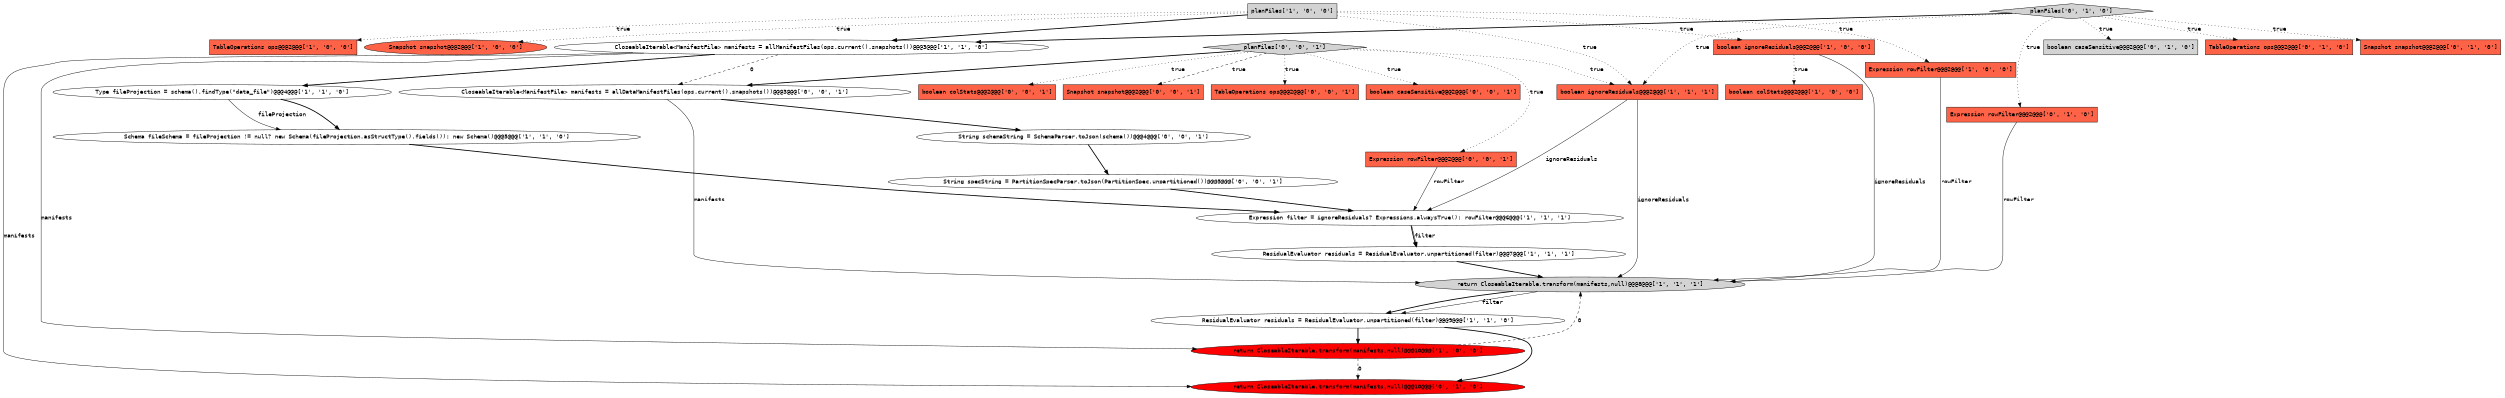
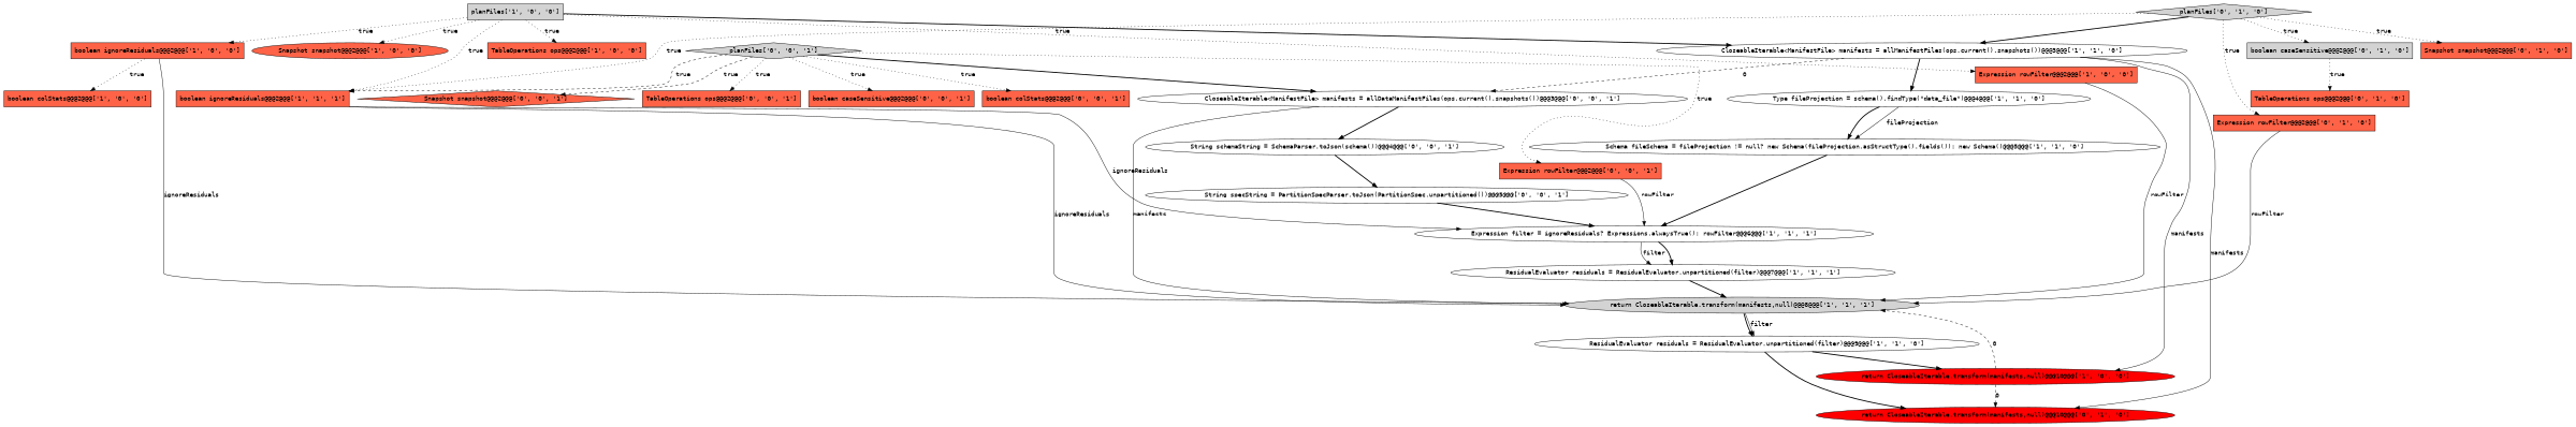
  digraph {
    fontname="DejaVu Sans Mono"
    node [fillcolor=tomato fontname="DejaVu Sans Mono" shape=box style=filled]
    edge [fontname="DejaVu Sans Mono" style=dotted]
    n1 [fillcolor=white label="Expression filter = ignoreResiduals? Expressions.alwaysTrue(): rowFilter@@@6@@@['1', '1', '1']" shape=ellipse]
    n2 [fillcolor=white label="ResidualEvaluator residuals = ResidualEvaluator.unpartitioned(filter)@@@7@@@['1', '1', '1']" shape=ellipse]
    n3 [fillcolor=lightgray label="return CloseableIterable.transform(manifests,null)@@@8@@@['1', '1', '1']" shape=ellipse]
    n4 [label="boolean colStats@@@2@@@['0', '0', '1']"]
    n5 [fillcolor=white label="CloseableIterable<ManifestFile> manifests = allDataManifestFiles(ops.current().snapshots())@@@3@@@['0', '0', '1']" shape=ellipse]
    n6 [fillcolor=white label="String schemaString = SchemaParser.toJson(schema())@@@4@@@['0', '0', '1']" shape=ellipse]
    n7 [fillcolor=white label="String specString = PartitionSpecParser.toJson(PartitionSpec.unpartitioned())@@@5@@@['0', '0', '1']" shape=ellipse]
    n8 [fillcolor=white label="ResidualEvaluator residuals = ResidualEvaluator.unpartitioned(filter)@@@9@@@['1', '1', '0']" shape=ellipse]
    n9 [fillcolor=red label="return CloseableIterable.transform(manifests,null)@@@10@@@['0', '1', '0']" shape=ellipse]
    n10 [label="Expression rowFilter@@@2@@@['0', '0', '1']"]
    n11 [label="boolean ignoreResiduals@@@2@@@['1', '0', '0']"]
    n12 [label="boolean colStats@@@2@@@['1', '0', '0']"]
-   n13 [label="Snapshot snapshot@@@2@@@['0', '0', '1']"]
+   n13 [label="Snapshot snapshot@@@2@@@['0', '0', '1']" shape=diamond]
    n14 [fillcolor=lightgray label="planFiles['0', '0', '1']" shape=diamond]
    n15 [label="TableOperations ops@@@2@@@['0', '0', '1']"]
    n16 [label="boolean ignoreResiduals@@@2@@@['1', '1', '1']"]
    n17 [label="boolean caseSensitive@@@2@@@['0', '0', '1']"]
    n18 [fillcolor=red label="return CloseableIterable.transform(manifests,null)@@@10@@@['1', '0', '0']" shape=ellipse]
    n19 [fillcolor=lightgray label="boolean caseSensitive@@@2@@@['0', '1', '0']"]
    n20 [label="Expression rowFilter@@@2@@@['0', '1', '0']"]
    n21 [label="TableOperations ops@@@2@@@['0', '1', '0']"]
    n22 [label="TableOperations ops@@@2@@@['1', '0', '0']"]
    n23 [fillcolor=white label="Type fileProjection = schema().findType(\"data_file\")@@@4@@@['1', '1', '0']" shape=ellipse]
    n24 [fillcolor=white label="Schema fileSchema = fileProjection != null? new Schema(fileProjection.asStructType().fields()): new Schema()@@@5@@@['1', '1', '0']" shape=ellipse]
    n25 [label="Snapshot snapshot@@@2@@@['0', '1', '0']"]
    n26 [label="Expression rowFilter@@@2@@@['1', '0', '0']"]
    n27 [fillcolor=lightgray label="planFiles['1', '0', '0']"]
    n28 [fillcolor=white label="CloseableIterable<ManifestFile> manifests = allManifestFiles(ops.current().snapshots())@@@3@@@['1', '1', '0']" shape=ellipse]
    n29 [label="Snapshot snapshot@@@2@@@['1', '0', '0']" shape=ellipse]
    n30 [fillcolor=lightgray label="planFiles['0', '1', '0']" shape=diamond]
    n1 -> n2 [style=bold]
    n1 -> n2 [label=filter style=solid]
    n2 -> n3 [style=bold]
    n3 -> n8 [style=bold]
    n3 -> n8 [label=filter style=solid]
    n5 -> n3 [label=manifests style=solid]
    n5 -> n6 [style=bold]
    n6 -> n7 [style=bold]
    n7 -> n1 [style=bold]
    n8 -> n9 [style=bold]
    n8 -> n18 [style=bold]
    n10 -> n1 [label=rowFilter style=solid]
    n11 -> n3 [label=ignoreResiduals style=solid]
    n11 -> n12 [label=true]
    n14 -> n4 [label=true]
    n14 -> n5 [style=bold]
    n14 -> n10 [label=true]
    n14 -> n13 [label=true style=dashed]
    n14 -> n15 [label=true]
-   n14 -> n16 [label=true]
+   n14 -> n16 [label=true style=dashed]
    n14 -> n17 [label=true]
    n16 -> n1 [label=ignoreResiduals style=solid]
    n16 -> n3 [label=ignoreResiduals style=solid]
    n18 -> n3 [label=0 style=dashed]
    n18 -> n9 [label=0 style=dashed]
    n20 -> n3 [label=rowFilter style=solid]
    n23 -> n24 [label=fileProjection style=solid]
    n23 -> n24 [style=bold]
    n24 -> n1 [style=bold]
    n26 -> n3 [label=rowFilter style=solid]
    n27 -> n11 [label=true]
    n27 -> n16 [label=true]
    n27 -> n22 [label=true]
    n27 -> n26 [label=true]
    n27 -> n28 [style=bold]
    n27 -> n29 [label=true]
    n28 -> n5 [label=0 style=dashed]
    n28 -> n9 [label=manifests style=solid]
    n28 -> n18 [label=manifests style=solid]
    n28 -> n23 [style=bold]
    n30 -> n16 [label=true]
    n30 -> n19 [label=true]
    n30 -> n20 [label=true]
-   n30 -> n21 [label=true]
+   n19 -> n21 [label=true]
    n30 -> n25 [label=true]
    n30 -> n28 [style=bold]
  }
